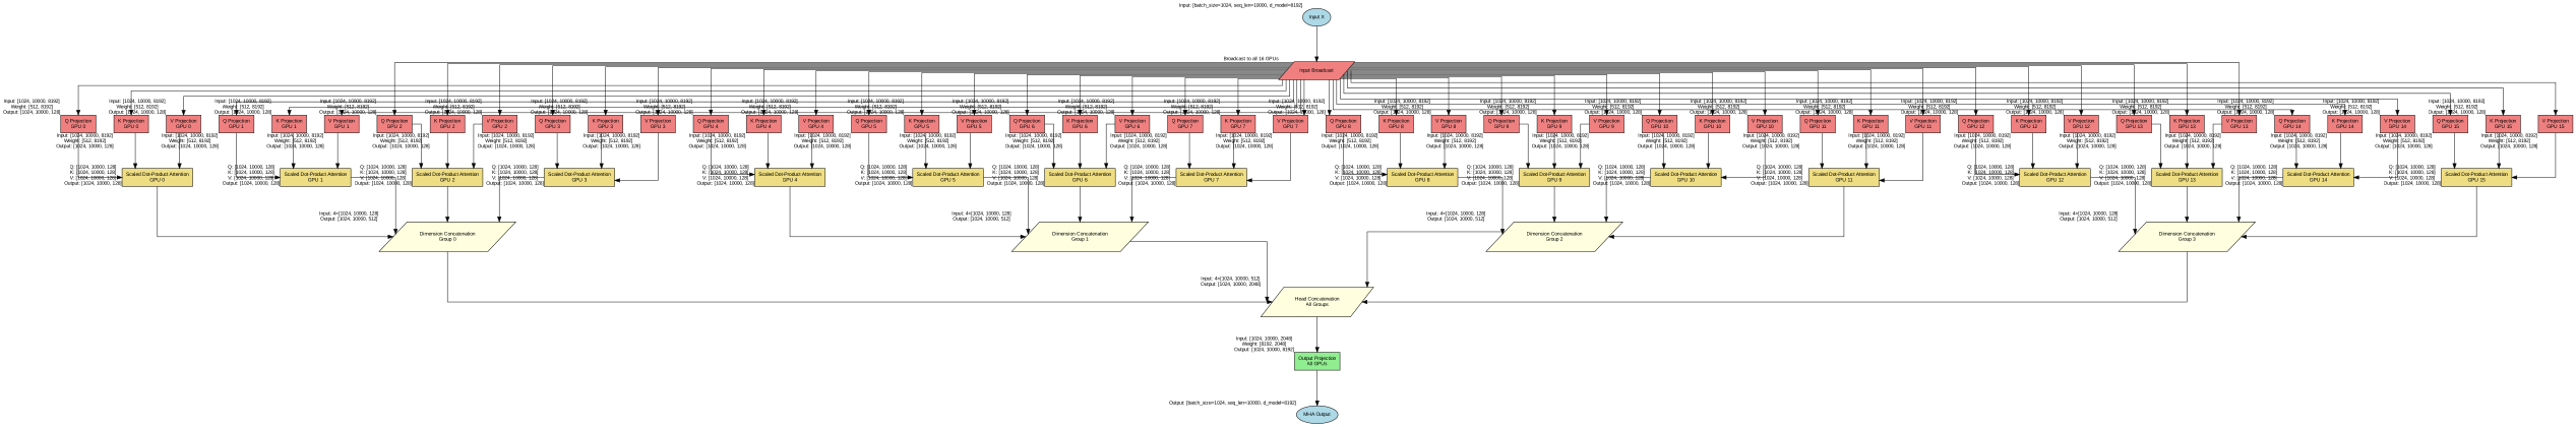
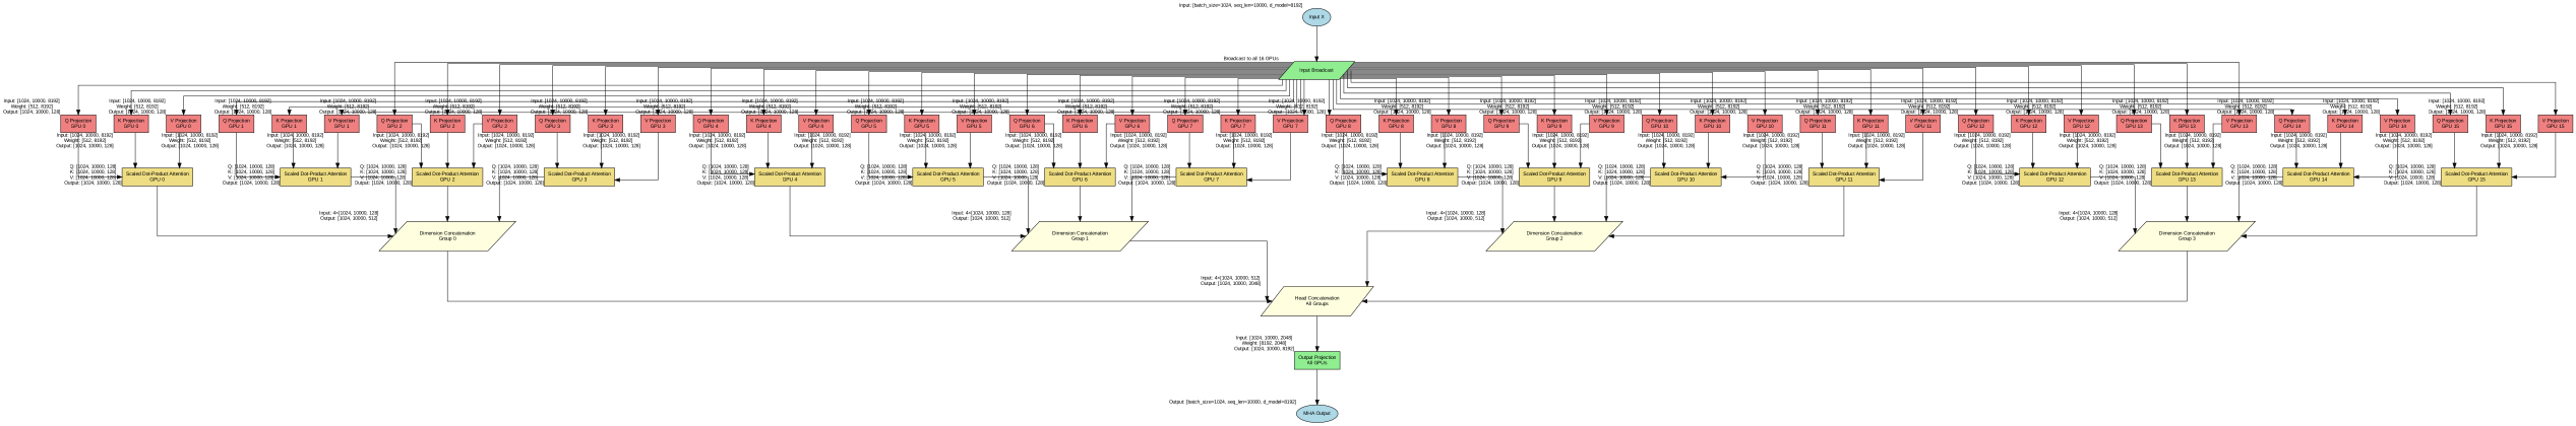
  digraph {
    bgcolor=white
    nodesep=0.5
    rankdir=TB
    ranksep=1.0
    splines=ortho
    node [fillcolor=lightcoral fontname=Arial fontsize=10 shape=rectangle style=filled xlabel="Input: [1024, 10000, 8192]\nWeight: [512, 8192]\nOutput: [1024, 10000, 128]"]
    n1 [fillcolor=lightblue height=0.5 label="Input X" shape=ellipse width=0.78488 xlabel="Input: [batch_size=1024, seq_len=10000, d_model=8192]"]
-   n2 [height=0.5 label="Input Broadcast" shape=parallelogram width=2.0618 xlabel="Broadcast to all 16 GPUs"]
+   n2 [fillcolor=lightgreen height=0.5 label="Input Broadcast" shape=parallelogram width=2.0618 xlabel="Broadcast to all 16 GPUs"]
    n3 [height=0.5 label="Q Projection\nGPU 0" width=0.98611]
    n4 [height=0.5 label="K Projection\nGPU 0" width=0.97222]
    n5 [height=0.5 label="V Projection\nGPU 0" width=0.97222]
    n6 [height=0.5 label="Q Projection\nGPU 1" width=0.98611]
    n7 [height=0.5 label="K Projection\nGPU 1" width=0.97222]
    n8 [height=0.5 label="V Projection\nGPU 1" width=0.97222]
    n9 [height=0.5 label="Q Projection\nGPU 2" width=0.98611]
    n10 [height=0.5 label="K Projection\nGPU 2" width=0.97222]
    n11 [height=0.5 label="V Projection\nGPU 2" width=0.97222]
    n12 [height=0.5 label="Q Projection\nGPU 3" width=0.98611]
    n13 [height=0.5 label="K Projection\nGPU 3" width=0.97222]
    n14 [height=0.5 label="V Projection\nGPU 3" width=0.97222]
    n15 [height=0.5 label="Q Projection\nGPU 4" width=0.98611]
    n16 [height=0.5 label="K Projection\nGPU 4" width=0.97222]
    n17 [height=0.5 label="V Projection\nGPU 4" width=0.97222]
    n18 [height=0.5 label="Q Projection\nGPU 5" width=0.98611]
    n19 [height=0.5 label="K Projection\nGPU 5" width=0.97222]
    n20 [height=0.5 label="V Projection\nGPU 5" width=0.97222]
    n21 [height=0.5 label="Q Projection\nGPU 6" width=0.98611]
    n22 [height=0.5 label="K Projection\nGPU 6" width=0.97222]
    n23 [height=0.5 label="V Projection\nGPU 6" width=0.97222]
    n24 [height=0.5 label="Q Projection\nGPU 7" width=0.98611]
    n25 [height=0.5 label="K Projection\nGPU 7" width=0.97222]
    n26 [height=0.5 label="V Projection\nGPU 7" width=0.97222]
    n27 [height=0.5 label="Q Projection\nGPU 8" width=0.98611]
    n28 [height=0.5 label="K Projection\nGPU 8" width=0.97222]
    n29 [height=0.5 label="V Projection\nGPU 8" width=0.97222]
    n30 [height=0.5 label="Q Projection\nGPU 9" width=0.98611]
    n31 [height=0.5 label="K Projection\nGPU 9" width=0.97222]
    n32 [height=0.5 label="V Projection\nGPU 9" width=0.97222]
    n33 [height=0.5 label="Q Projection\nGPU 10" width=0.98611]
    n34 [height=0.5 label="K Projection\nGPU 10" width=0.97222]
    n35 [height=0.5 label="V Projection\nGPU 10" width=0.97222]
    n36 [height=0.5 label="Q Projection\nGPU 11" width=0.98611]
    n37 [height=0.5 label="K Projection\nGPU 11" width=0.97222]
    n38 [height=0.5 label="V Projection\nGPU 11" width=0.97222]
    n39 [height=0.5 label="Q Projection\nGPU 12" width=0.98611]
    n40 [height=0.5 label="K Projection\nGPU 12" width=0.97222]
    n41 [height=0.5 label="V Projection\nGPU 12" width=0.97222]
    n42 [height=0.5 label="Q Projection\nGPU 13" width=0.98611]
    n43 [height=0.5 label="K Projection\nGPU 13" width=0.97222]
    n44 [height=0.5 label="V Projection\nGPU 13" width=0.97222]
    n45 [height=0.5 label="Q Projection\nGPU 14" width=0.98611]
    n46 [height=0.5 label="K Projection\nGPU 14" width=0.97222]
    n47 [height=0.5 label="V Projection\nGPU 14" width=0.97222]
    n48 [height=0.5 label="Q Projection\nGPU 15" width=0.98611]
    n49 [height=0.5 label="K Projection\nGPU 15" width=0.97222]
    n50 [height=0.5 label="V Projection\nGPU 15" width=0.97222]
    n51 [fillcolor=lightgoldenrod height=0.5 label="Scaled Dot-Product Attention\nGPU 0" width=1.9861 xlabel="Q: [1024, 10000, 128]\nK: [1024, 10000, 128]\nV: [1024, 10000, 128]\nOutput: [1024, 10000, 128]"]
    n52 [fillcolor=lightgoldenrod height=0.5 label="Scaled Dot-Product Attention\nGPU 1" width=1.9861 xlabel="Q: [1024, 10000, 128]\nK: [1024, 10000, 128]\nV: [1024, 10000, 128]\nOutput: [1024, 10000, 128]"]
    n53 [fillcolor=lightgoldenrod height=0.5 label="Scaled Dot-Product Attention\nGPU 2" width=1.9861 xlabel="Q: [1024, 10000, 128]\nK: [1024, 10000, 128]\nV: [1024, 10000, 128]\nOutput: [1024, 10000, 128]"]
    n54 [fillcolor=lightgoldenrod height=0.5 label="Scaled Dot-Product Attention\nGPU 3" width=1.9861 xlabel="Q: [1024, 10000, 128]\nK: [1024, 10000, 128]\nV: [1024, 10000, 128]\nOutput: [1024, 10000, 128]"]
    n55 [fillcolor=lightgoldenrod height=0.5 label="Scaled Dot-Product Attention\nGPU 4" width=1.9861 xlabel="Q: [1024, 10000, 128]\nK: [1024, 10000, 128]\nV: [1024, 10000, 128]\nOutput: [1024, 10000, 128]"]
    n56 [fillcolor=lightgoldenrod height=0.5 label="Scaled Dot-Product Attention\nGPU 5" width=1.9861 xlabel="Q: [1024, 10000, 128]\nK: [1024, 10000, 128]\nV: [1024, 10000, 128]\nOutput: [1024, 10000, 128]"]
    n57 [fillcolor=lightgoldenrod height=0.5 label="Scaled Dot-Product Attention\nGPU 6" width=1.9861 xlabel="Q: [1024, 10000, 128]\nK: [1024, 10000, 128]\nV: [1024, 10000, 128]\nOutput: [1024, 10000, 128]"]
    n58 [fillcolor=lightgoldenrod height=0.5 label="Scaled Dot-Product Attention\nGPU 7" width=1.9861 xlabel="Q: [1024, 10000, 128]\nK: [1024, 10000, 128]\nV: [1024, 10000, 128]\nOutput: [1024, 10000, 128]"]
    n59 [fillcolor=lightgoldenrod height=0.5 label="Scaled Dot-Product Attention\nGPU 8" width=1.9861 xlabel="Q: [1024, 10000, 128]\nK: [1024, 10000, 128]\nV: [1024, 10000, 128]\nOutput: [1024, 10000, 128]"]
    n60 [fillcolor=lightgoldenrod height=0.5 label="Scaled Dot-Product Attention\nGPU 9" width=1.9861 xlabel="Q: [1024, 10000, 128]\nK: [1024, 10000, 128]\nV: [1024, 10000, 128]\nOutput: [1024, 10000, 128]"]
    n61 [fillcolor=lightgoldenrod height=0.5 label="Scaled Dot-Product Attention\nGPU 10" width=1.9861 xlabel="Q: [1024, 10000, 128]\nK: [1024, 10000, 128]\nV: [1024, 10000, 128]\nOutput: [1024, 10000, 128]"]
    n62 [fillcolor=lightgoldenrod height=0.5 label="Scaled Dot-Product Attention\nGPU 11" width=1.9861 xlabel="Q: [1024, 10000, 128]\nK: [1024, 10000, 128]\nV: [1024, 10000, 128]\nOutput: [1024, 10000, 128]"]
    n63 [fillcolor=lightgoldenrod height=0.5 label="Scaled Dot-Product Attention\nGPU 12" width=1.9861 xlabel="Q: [1024, 10000, 128]\nK: [1024, 10000, 128]\nV: [1024, 10000, 128]\nOutput: [1024, 10000, 128]"]
    n64 [fillcolor=lightgoldenrod height=0.5 label="Scaled Dot-Product Attention\nGPU 13" width=1.9861 xlabel="Q: [1024, 10000, 128]\nK: [1024, 10000, 128]\nV: [1024, 10000, 128]\nOutput: [1024, 10000, 128]"]
    n65 [fillcolor=lightgoldenrod height=0.5 label="Scaled Dot-Product Attention\nGPU 14" width=1.9861 xlabel="Q: [1024, 10000, 128]\nK: [1024, 10000, 128]\nV: [1024, 10000, 128]\nOutput: [1024, 10000, 128]"]
    n66 [fillcolor=lightgoldenrod height=0.5 label="Scaled Dot-Product Attention\nGPU 15" width=1.9861 xlabel="Q: [1024, 10000, 128]\nK: [1024, 10000, 128]\nV: [1024, 10000, 128]\nOutput: [1024, 10000, 128]"]
    n67 [fillcolor=lightyellow height=0.83333 label="Dimension Concatenation\nGroup 0" shape=parallelogram width=3.715 xlabel="Input: 4×[1024, 10000, 128]\nOutput: [1024, 10000, 512]"]
    n68 [fillcolor=lightyellow height=0.83333 label="Head Concatenation\nAll Groups" shape=parallelogram width=3.0527 xlabel="Input: 4×[1024, 10000, 512]\nOutput: [1024, 10000, 2048]"]
    n69 [fillcolor=lightyellow height=0.83333 label="Dimension Concatenation\nGroup 1" shape=parallelogram width=3.715 xlabel="Input: 4×[1024, 10000, 128]\nOutput: [1024, 10000, 512]"]
    n70 [fillcolor=lightyellow height=0.83333 label="Dimension Concatenation\nGroup 2" shape=parallelogram width=3.715 xlabel="Input: 4×[1024, 10000, 128]\nOutput: [1024, 10000, 512]"]
    n71 [fillcolor=lightyellow height=0.83333 label="Dimension Concatenation\nGroup 3" shape=parallelogram width=3.715 xlabel="Input: 4×[1024, 10000, 128]\nOutput: [1024, 10000, 512]"]
    n72 [fillcolor=lightgreen height=0.5 label="Output Projection\nAll GPUs" width=1.2778 xlabel="Input: [1024, 10000, 2048]\nWeight: [8192, 2048]\nOutput: [1024, 10000, 8192]"]
    n73 [fillcolor=lightblue height=0.5 label="MHA Output" shape=ellipse width=1.161 xlabel="Output: [batch_size=1024, seq_len=10000, d_model=8192]"]
    subgraph cluster_1 {
      fillcolor=lightgray
      label="Head Group 0 (Heads 0-3)"
      style="rounded, filled"
      subgraph cluster_2 {
        fillcolor=lightcyan
        label="Device 0\nDim Slice 0 (Dims 0-127)"
        style="rounded, filled"
      }
      subgraph cluster_3 {
        fillcolor=lightcyan
        label="Device 1\nDim Slice 1 (Dims 128-255)"
        style="rounded, filled"
      }
      subgraph cluster_4 {
        fillcolor=lightcyan
        label="Device 2\nDim Slice 2 (Dims 256-383)"
        style="rounded, filled"
      }
      subgraph cluster_5 {
        fillcolor=lightcyan
        label="Device 3\nDim Slice 3 (Dims 384-511)"
        style="rounded, filled"
      }
    }
    subgraph cluster_6 {
      fillcolor=lightgray
      label="Head Group 1 (Heads 4-7)"
      style="rounded, filled"
      subgraph cluster_7 {
        fillcolor=lightcyan
        label="Device 4\nDim Slice 0 (Dims 0-127)"
        style="rounded, filled"
      }
      subgraph cluster_8 {
        fillcolor=lightcyan
        label="Device 5\nDim Slice 1 (Dims 128-255)"
        style="rounded, filled"
      }
      subgraph cluster_9 {
        fillcolor=lightcyan
        label="Device 6\nDim Slice 2 (Dims 256-383)"
        style="rounded, filled"
      }
      subgraph cluster_10 {
        fillcolor=lightcyan
        label="Device 7\nDim Slice 3 (Dims 384-511)"
        style="rounded, filled"
      }
    }
    subgraph cluster_11 {
      fillcolor=lightgray
      label="Head Group 2 (Heads 8-11)"
      style="rounded, filled"
      subgraph cluster_12 {
        fillcolor=lightcyan
        label="Device 8\nDim Slice 0 (Dims 0-127)"
        style="rounded, filled"
      }
      subgraph cluster_13 {
        fillcolor=lightcyan
        label="Device 9\nDim Slice 1 (Dims 128-255)"
        style="rounded, filled"
      }
      subgraph cluster_14 {
        fillcolor=lightcyan
        label="Device 10\nDim Slice 2 (Dims 256-383)"
        style="rounded, filled"
      }
      subgraph cluster_15 {
        fillcolor=lightcyan
        label="Device 11\nDim Slice 3 (Dims 384-511)"
        style="rounded, filled"
      }
    }
    subgraph cluster_16 {
      fillcolor=lightgray
      label="Head Group 3 (Heads 12-15)"
      style="rounded, filled"
      subgraph cluster_17 {
        fillcolor=lightcyan
        label="Device 12\nDim Slice 0 (Dims 0-127)"
        style="rounded, filled"
      }
      subgraph cluster_18 {
        fillcolor=lightcyan
        label="Device 13\nDim Slice 1 (Dims 128-255)"
        style="rounded, filled"
      }
      subgraph cluster_19 {
        fillcolor=lightcyan
        label="Device 14\nDim Slice 2 (Dims 256-383)"
        style="rounded, filled"
      }
      subgraph cluster_20 {
        fillcolor=lightcyan
        label="Device 15\nDim Slice 3 (Dims 384-511)"
        style="rounded, filled"
      }
    }
    n1 -> n2
    n2 -> n3
    n2 -> n4
    n2 -> n5
    n2 -> n6
    n2 -> n7
    n2 -> n8
    n2 -> n9
    n2 -> n10
    n2 -> n11
    n2 -> n12
    n2 -> n13
    n2 -> n14
    n2 -> n15
    n2 -> n16
    n2 -> n17
    n2 -> n18
    n2 -> n19
    n2 -> n20
    n2 -> n21
    n2 -> n22
    n2 -> n23
    n2 -> n24
    n2 -> n25
    n2 -> n26
    n2 -> n27
    n2 -> n28
    n2 -> n29
    n2 -> n30
    n2 -> n31
    n2 -> n32
    n2 -> n33
    n2 -> n34
    n2 -> n35
    n2 -> n36
    n2 -> n37
    n2 -> n38
    n2 -> n39
    n2 -> n40
    n2 -> n41
    n2 -> n42
    n2 -> n43
    n2 -> n44
    n2 -> n45
    n2 -> n46
    n2 -> n47
    n2 -> n48
    n2 -> n49
    n2 -> n50
    n3 -> n51
    n4 -> n51
    n5 -> n51
    n6 -> n52
    n7 -> n52
    n8 -> n52
    n9 -> n53
    n10 -> n53
    n11 -> n53
    n12 -> n54
    n13 -> n54
    n14 -> n54
    n15 -> n55
    n16 -> n55
    n17 -> n55
    n18 -> n56
    n19 -> n56
    n20 -> n56
    n21 -> n57
    n22 -> n57
    n23 -> n57
    n24 -> n58
    n25 -> n58
    n26 -> n58
    n27 -> n59
    n28 -> n59
    n29 -> n59
    n30 -> n60
    n31 -> n60
    n32 -> n60
    n33 -> n61
    n34 -> n61
    n35 -> n61
    n36 -> n62
    n37 -> n62
    n38 -> n62
    n39 -> n63
    n40 -> n63
    n41 -> n63
    n42 -> n64
    n43 -> n64
    n44 -> n64
    n45 -> n65
    n46 -> n65
    n47 -> n65
    n48 -> n66
    n49 -> n66
    n50 -> n66
    n51 -> n67
    n52 -> n67
    n53 -> n67
    n54 -> n67
    n55 -> n69
    n56 -> n69
    n57 -> n69
    n58 -> n69
    n59 -> n70
    n60 -> n70
    n61 -> n70
    n62 -> n70
    n63 -> n71
    n64 -> n71
    n65 -> n71
    n66 -> n71
    n67 -> n68
    n68 -> n72
    n69 -> n68
    n70 -> n68
    n71 -> n68
    n72 -> n73
  }
